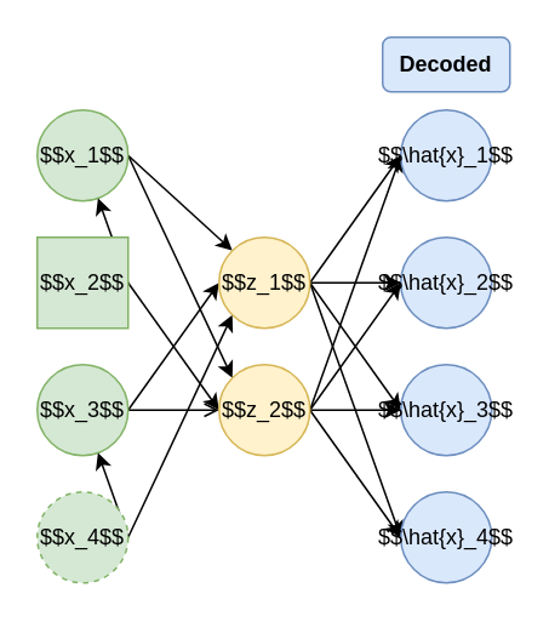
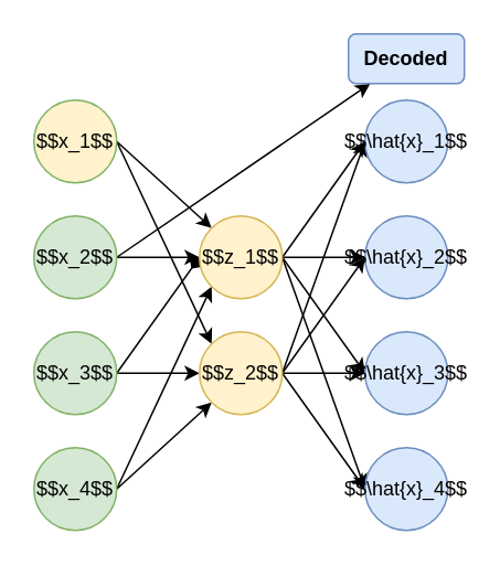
  <mxCell id="0" />
  <mxCell id="1" parent="0" />
  <mxCell id="2" style="edgeStyle=none;rounded=0;orthogonalLoop=1;jettySize=auto;html=1;exitX=1;exitY=0.5;exitDx=0;exitDy=0;entryX=0;entryY=0;entryDx=0;entryDy=0;" edge="1" parent="1" source="4" target="18"><mxGeometry relative="1" as="geometry" /></mxCell>
  <mxCell id="3" style="edgeStyle=none;rounded=0;orthogonalLoop=1;jettySize=auto;html=1;exitX=1;exitY=0.5;exitDx=0;exitDy=0;entryX=0;entryY=0;entryDx=0;entryDy=0;" edge="1" parent="1" source="4" target="23"><mxGeometry relative="1" as="geometry" /></mxCell>
- <mxCell id="4" value="$$x_1$$" style="ellipse;whiteSpace=wrap;html=1;fillColor=#d5e8d4;strokeColor=#82b366;" parent="1" vertex="1"><mxGeometry x="20" y="60" width="50" height="50" as="geometry" /></mxCell>
- <mxCell id="5" style="edgeStyle=none;rounded=0;orthogonalLoop=1;jettySize=auto;html=1;exitX=1;exitY=0.5;exitDx=0;exitDy=0;" edge="1" parent="1" source="7" target="4"><mxGeometry relative="1" as="geometry" /></mxCell>
- <mxCell id="6" style="edgeStyle=none;rounded=0;orthogonalLoop=1;jettySize=auto;html=1;exitX=1;exitY=0.5;exitDx=0;exitDy=0;entryX=0;entryY=0.5;entryDx=0;entryDy=0;" edge="1" parent="1" source="7" target="23"><mxGeometry relative="1" as="geometry" /></mxCell>
- <mxCell id="7" value="$$x_2$$" style="whiteSpace=wrap;html=1;fillColor=#d5e8d4;strokeColor=#82b366;rounded=0;" parent="1" vertex="1"><mxGeometry x="20" y="130" width="50" height="50" as="geometry" /></mxCell>
- <mxCell id="8" style="edgeStyle=none;rounded=0;orthogonalLoop=1;jettySize=auto;html=1;exitX=1;exitY=0.5;exitDx=0;exitDy=0;entryX=0;entryY=0.5;entryDx=0;entryDy=0;" edge="1" parent="1" source="10" target="18"><mxGeometry relative="1" as="geometry" /></mxCell>
- <mxCell id="9" style="edgeStyle=none;rounded=0;orthogonalLoop=1;jettySize=auto;html=1;exitX=1;exitY=0.5;exitDx=0;exitDy=0;entryX=0;entryY=0.5;entryDx=0;entryDy=0;endArrow=open;" edge="1" parent="1" source="10" target="23"><mxGeometry relative="1" as="geometry" /></mxCell>
+ <mxCell id="4" value="$$x_1$$" style="ellipse;whiteSpace=wrap;html=1;fillColor=#fff2cc;strokeColor=#82b366;" parent="1" vertex="1"><mxGeometry x="20" y="60" width="50" height="50" as="geometry" /></mxCell>
+ <mxCell id="5" style="edgeStyle=none;rounded=0;orthogonalLoop=1;jettySize=auto;html=1;exitX=1;exitY=0.5;exitDx=0;exitDy=0;entryX=0;entryY=0.5;entryDx=0;entryDy=0;" edge="1" parent="1" source="7" target="18"><mxGeometry relative="1" as="geometry" /></mxCell>
+ <mxCell id="6" style="edgeStyle=none;rounded=0;orthogonalLoop=1;jettySize=auto;html=1;exitX=1;exitY=0.5;exitDx=0;exitDy=0;" edge="1" parent="1" source="7" target="28"><mxGeometry relative="1" as="geometry" /></mxCell>
+ <mxCell id="7" value="$$x_2$$" style="ellipse;whiteSpace=wrap;html=1;fillColor=#d5e8d4;strokeColor=#82b366;" parent="1" vertex="1"><mxGeometry x="20" y="130" width="50" height="50" as="geometry" /></mxCell>
+ <mxCell id="8" style="edgeStyle=none;rounded=0;orthogonalLoop=1;jettySize=auto;html=1;exitX=1;exitY=0.5;exitDx=0;exitDy=0;entryX=0;entryY=0.5;entryDx=0;entryDy=0;endArrow=diamond;" edge="1" parent="1" source="10" target="18"><mxGeometry relative="1" as="geometry" /></mxCell>
+ <mxCell id="9" style="edgeStyle=none;rounded=0;orthogonalLoop=1;jettySize=auto;html=1;exitX=1;exitY=0.5;exitDx=0;exitDy=0;entryX=0;entryY=0.5;entryDx=0;entryDy=0;" edge="1" parent="1" source="10" target="23"><mxGeometry relative="1" as="geometry" /></mxCell>
  <mxCell id="10" value="$$x_3$$" style="ellipse;whiteSpace=wrap;html=1;fillColor=#d5e8d4;strokeColor=#82b366;" parent="1" vertex="1"><mxGeometry x="20" y="200" width="50" height="50" as="geometry" /></mxCell>
  <mxCell id="11" style="edgeStyle=none;rounded=0;orthogonalLoop=1;jettySize=auto;html=1;exitX=1;exitY=0.5;exitDx=0;exitDy=0;entryX=0;entryY=1;entryDx=0;entryDy=0;" edge="1" parent="1" source="13" target="18"><mxGeometry relative="1" as="geometry" /></mxCell>
- <mxCell id="12" style="edgeStyle=none;rounded=0;orthogonalLoop=1;jettySize=auto;html=1;exitX=1;exitY=0.5;exitDx=0;exitDy=0;" edge="1" parent="1" source="13" target="10"><mxGeometry relative="1" as="geometry" /></mxCell>
- <mxCell id="13" value="$$x_4$$" style="ellipse;whiteSpace=wrap;html=1;fillColor=#d5e8d4;strokeColor=#82b366;dashed=1;" parent="1" vertex="1"><mxGeometry x="20" y="270" width="50" height="50" as="geometry" /></mxCell>
+ <mxCell id="12" style="edgeStyle=none;rounded=0;orthogonalLoop=1;jettySize=auto;html=1;exitX=1;exitY=0.5;exitDx=0;exitDy=0;entryX=0;entryY=1;entryDx=0;entryDy=0;" edge="1" parent="1" source="13" target="23"><mxGeometry relative="1" as="geometry" /></mxCell>
+ <mxCell id="13" value="$$x_4$$" style="ellipse;whiteSpace=wrap;html=1;fillColor=#d5e8d4;strokeColor=#82b366;" parent="1" vertex="1"><mxGeometry x="20" y="270" width="50" height="50" as="geometry" /></mxCell>
  <mxCell id="14" style="edgeStyle=none;rounded=0;orthogonalLoop=1;jettySize=auto;html=1;exitX=1;exitY=0.5;exitDx=0;exitDy=0;entryX=0;entryY=0.5;entryDx=0;entryDy=0;" edge="1" parent="1" source="18" target="24"><mxGeometry relative="1" as="geometry" /></mxCell>
  <mxCell id="15" style="edgeStyle=none;rounded=0;orthogonalLoop=1;jettySize=auto;html=1;exitX=1;exitY=0.5;exitDx=0;exitDy=0;entryX=0;entryY=0.5;entryDx=0;entryDy=0;" edge="1" parent="1" source="18" target="25"><mxGeometry relative="1" as="geometry" /></mxCell>
  <mxCell id="16" style="edgeStyle=none;rounded=0;orthogonalLoop=1;jettySize=auto;html=1;exitX=1;exitY=0.5;exitDx=0;exitDy=0;entryX=0;entryY=0.5;entryDx=0;entryDy=0;" edge="1" parent="1" source="18" target="26"><mxGeometry relative="1" as="geometry" /></mxCell>
  <mxCell id="17" style="edgeStyle=none;rounded=0;orthogonalLoop=1;jettySize=auto;html=1;exitX=1;exitY=0.5;exitDx=0;exitDy=0;entryX=0;entryY=0.5;entryDx=0;entryDy=0;" edge="1" parent="1" source="18" target="27"><mxGeometry relative="1" as="geometry" /></mxCell>
  <mxCell id="18" value="$$z_1$$" style="ellipse;whiteSpace=wrap;html=1;fillColor=#fff2cc;strokeColor=#d6b656;" vertex="1" parent="1"><mxGeometry x="120" y="130" width="50" height="50" as="geometry" /></mxCell>
  <mxCell id="19" style="edgeStyle=none;rounded=0;orthogonalLoop=1;jettySize=auto;html=1;exitX=1;exitY=0.5;exitDx=0;exitDy=0;entryX=0;entryY=0.5;entryDx=0;entryDy=0;" edge="1" parent="1" source="23" target="24"><mxGeometry relative="1" as="geometry" /></mxCell>
  <mxCell id="20" style="edgeStyle=none;rounded=0;orthogonalLoop=1;jettySize=auto;html=1;exitX=1;exitY=0.5;exitDx=0;exitDy=0;entryX=0;entryY=0.5;entryDx=0;entryDy=0;" edge="1" parent="1" source="23" target="25"><mxGeometry relative="1" as="geometry" /></mxCell>
  <mxCell id="21" style="edgeStyle=none;rounded=0;orthogonalLoop=1;jettySize=auto;html=1;exitX=1;exitY=0.5;exitDx=0;exitDy=0;entryX=0;entryY=0.5;entryDx=0;entryDy=0;" edge="1" parent="1" source="23" target="26"><mxGeometry relative="1" as="geometry" /></mxCell>
  <mxCell id="22" style="edgeStyle=none;rounded=0;orthogonalLoop=1;jettySize=auto;html=1;exitX=1;exitY=0.5;exitDx=0;exitDy=0;entryX=0;entryY=0.5;entryDx=0;entryDy=0;" edge="1" parent="1" source="23" target="27"><mxGeometry relative="1" as="geometry" /></mxCell>
  <mxCell id="23" value="$$z_2$$" style="ellipse;whiteSpace=wrap;html=1;fillColor=#fff2cc;strokeColor=#d6b656;" vertex="1" parent="1"><mxGeometry x="120" y="200" width="50" height="50" as="geometry" /></mxCell>
  <mxCell id="24" value="$$\hat{x}_1$$" style="ellipse;whiteSpace=wrap;html=1;fillColor=#dae8fc;strokeColor=#6c8ebf;" vertex="1" parent="1"><mxGeometry x="220" y="60" width="50" height="50" as="geometry" /></mxCell>
  <mxCell id="25" value="$$\hat{x}_2$$" style="ellipse;whiteSpace=wrap;html=1;fillColor=#dae8fc;strokeColor=#6c8ebf;" vertex="1" parent="1"><mxGeometry x="220" y="130" width="50" height="50" as="geometry" /></mxCell>
  <mxCell id="26" value="$$\hat{x}_3$$" style="ellipse;whiteSpace=wrap;html=1;fillColor=#dae8fc;strokeColor=#6c8ebf;" vertex="1" parent="1"><mxGeometry x="220" y="200" width="50" height="50" as="geometry" /></mxCell>
  <mxCell id="27" value="$$\hat{x}_4$$" style="ellipse;whiteSpace=wrap;html=1;fillColor=#dae8fc;strokeColor=#6c8ebf;" vertex="1" parent="1"><mxGeometry x="220" y="270" width="50" height="50" as="geometry" /></mxCell>
  <mxCell id="28" value="&lt;b&gt;Decoded&lt;/b&gt;" style="rounded=1;whiteSpace=wrap;html=1;fillColor=#dae8fc;strokeColor=#6c8ebf;" vertex="1" parent="1"><mxGeometry x="210" y="20" width="70" height="30" as="geometry" /></mxCell>
